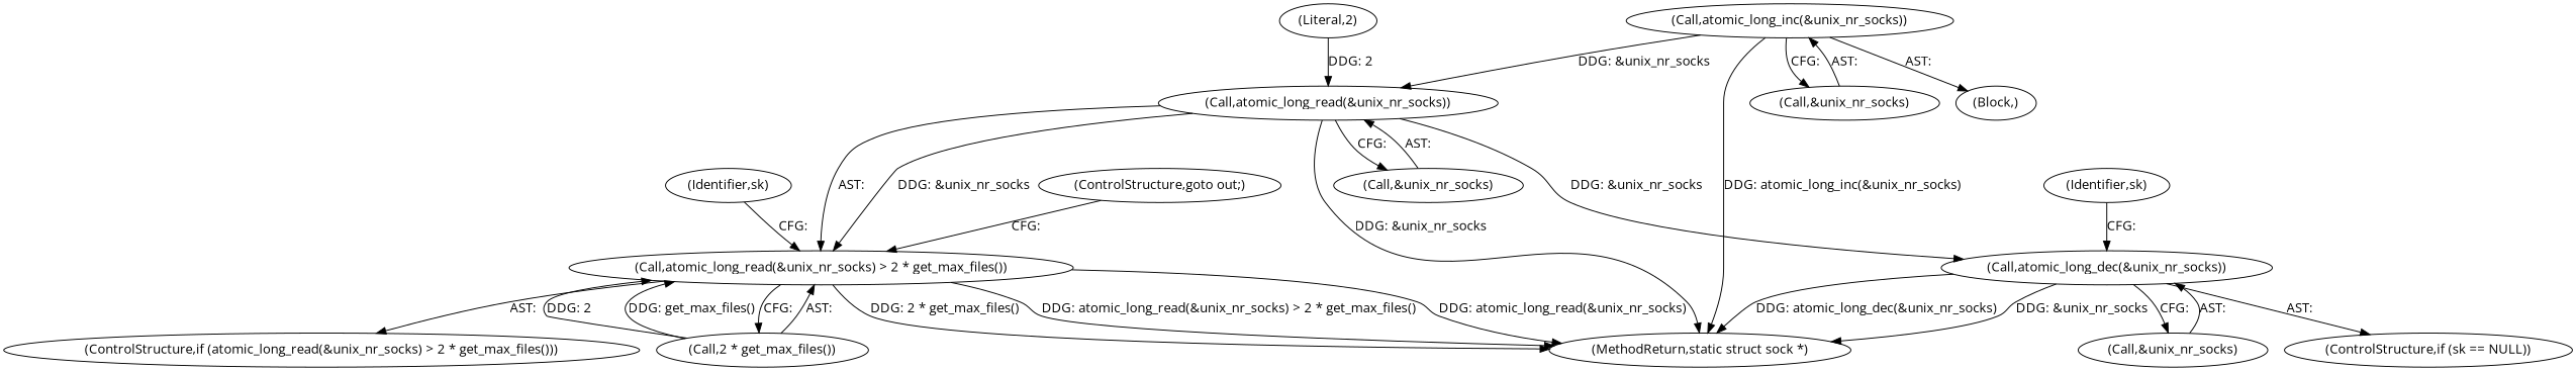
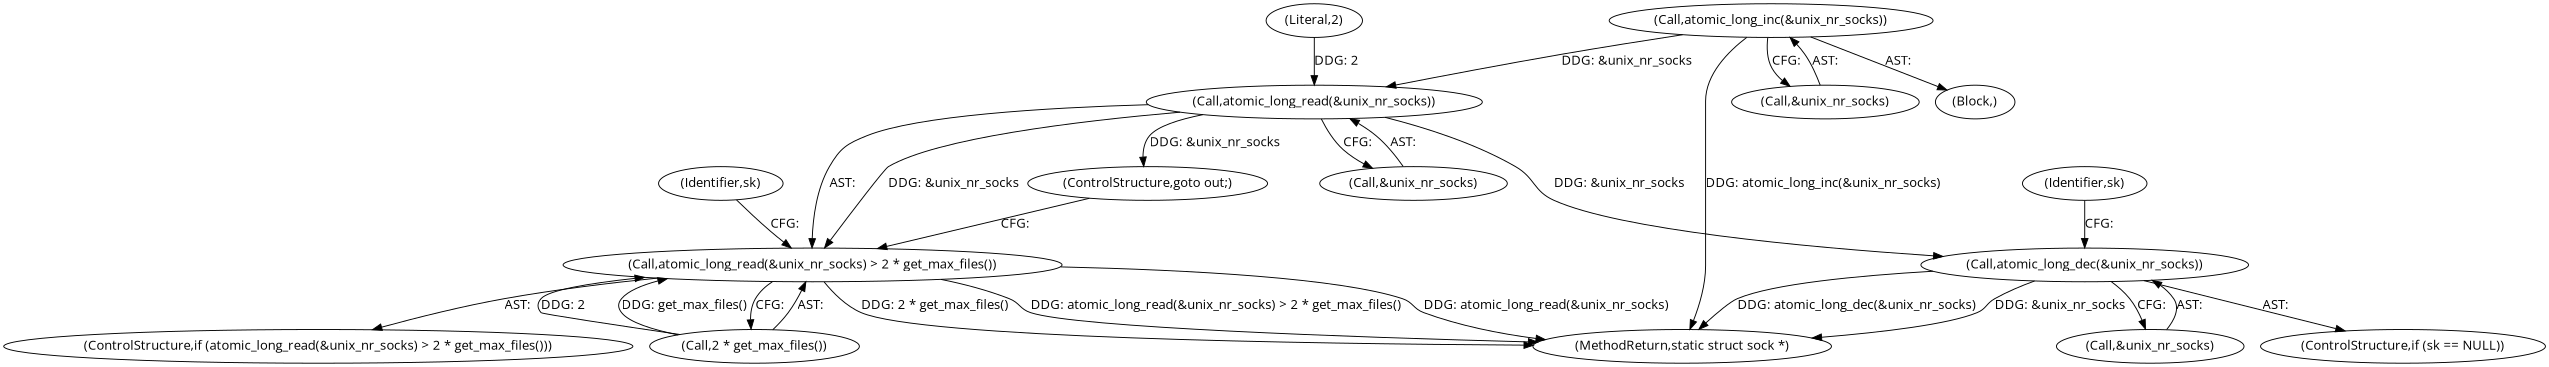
  digraph {
    fontname="Open Sans"
    node [fontname="Open Sans"]
    edge [fontname="Open Sans"]
    n1 [label="(Call,atomic_long_read(&unix_nr_socks))"]
    n2 [label="(Call,atomic_long_read(&unix_nr_socks) > 2 * get_max_files())"]
    n3 [label="(Call,atomic_long_dec(&unix_nr_socks))"]
    n4 [label="(MethodReturn,static struct sock *)"]
    n5 [label="(Call,&unix_nr_socks)"]
    n6 [label="(ControlStructure,if (atomic_long_read(&unix_nr_socks) > 2 * get_max_files()))"]
    n7 [label="(Call,2 * get_max_files())"]
    n8 [label="(ControlStructure,if (sk == NULL))"]
    n9 [label="(Call,&unix_nr_socks)"]
    n10 [label="(Call,atomic_long_inc(&unix_nr_socks))"]
    n11 [label="(Call,&unix_nr_socks)"]
    n12 [label="(Block,)"]
    n13 [label="(Literal,2)"]
    n14 [label="(Identifier,sk)"]
    n15 [label="(ControlStructure,goto out;)"]
    n16 [label="(Identifier,sk)"]
    n1 -> n2 [label="AST: "]
    n1 -> n2 [label="DDG: &unix_nr_socks"]
    n1 -> n3 [label="DDG: &unix_nr_socks"]
-   n1 -> n4 [label="DDG: &unix_nr_socks"]
+   n1 -> n15 [label="DDG: &unix_nr_socks"]
    n1 -> n5 [label="CFG: "]
    n2 -> n4 [label="DDG: 2 * get_max_files()"]
    n2 -> n4 [label="DDG: atomic_long_read(&unix_nr_socks) > 2 * get_max_files()"]
    n2 -> n4 [label="DDG: atomic_long_read(&unix_nr_socks)"]
    n2 -> n6 [label="AST: "]
    n2 -> n7 [label="CFG: "]
    n3 -> n4 [label="DDG: atomic_long_dec(&unix_nr_socks)"]
    n3 -> n4 [label="DDG: &unix_nr_socks"]
    n3 -> n8 [label="AST: "]
    n3 -> n9 [label="CFG: "]
    n5 -> n1 [label="AST: "]
    n7 -> n2 [label="AST: "]
    n7 -> n2 [label="DDG: 2"]
    n7 -> n2 [label="DDG: get_max_files()"]
    n9 -> n3 [label="AST: "]
    n10 -> n1 [label="DDG: &unix_nr_socks"]
    n10 -> n4 [label="DDG: atomic_long_inc(&unix_nr_socks)"]
    n10 -> n11 [label="CFG: "]
    n10 -> n12 [label="AST: "]
    n11 -> n10 [label="AST: "]
    n13 -> n1 [label="DDG: 2"]
    n14 -> n3 [label="CFG: "]
    n15 -> n2 [label="CFG: "]
    n16 -> n2 [label="CFG: "]
  }
